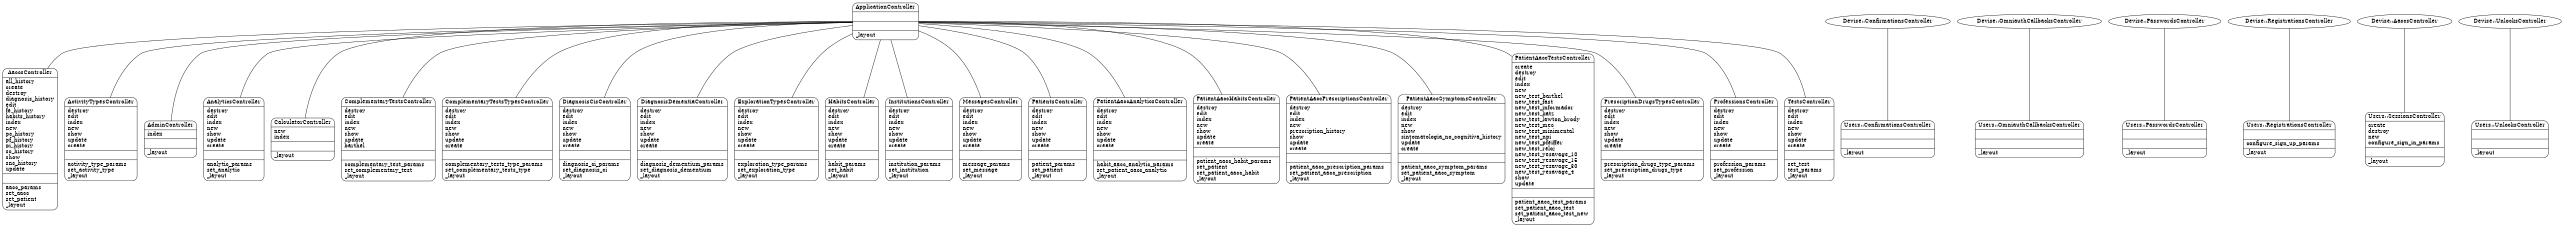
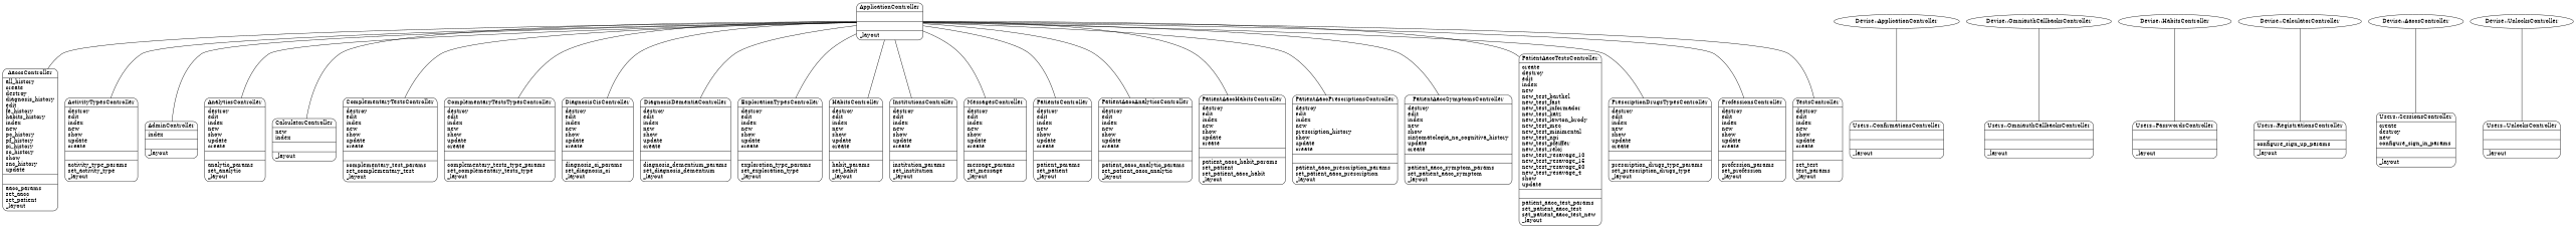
  digraph {
    bgcolor=white
    splines=true
    node [shape=Mrecord]
    edge [arrowhead=none arrowtail=onormal]
    n1 [label="{AaccsController|all_history\lcreate\ldestroy\ldiagnosis_history\ledit\lfe_history\lhabits_history\lindex\lnew\lpc_history\lpf_history\lpi_history\lsc_history\lshow\lsnc_history\lupdate\l|\l|aacc_params\lset_aacc\lset_patient\l_layout\l}"]
    n2 [label="{ActivityTypesController|destroy\ledit\lindex\lnew\lshow\lupdate\lcreate\l|\l|activity_type_params\lset_activity_type\l_layout\l}"]
    n3 [label="{AdminController|index\l|\l|_layout\l}"]
    n4 [label="{AnalyticsController|destroy\ledit\lindex\lnew\lshow\lupdate\lcreate\l|\l|analytic_params\lset_analytic\l_layout\l}"]
    n5 [label="{ApplicationController|\l|\l|_layout\l}"]
    n6 [label="{CalculatorController|new\lindex\l|\l|_layout\l}"]
-   n7 [label="{ComplementaryTestsController|destroy\ledit\lindex\lnew\lshow\lupdate\lbarthel\l|\l|complementary_test_params\lset_complementary_test\l_layout\l}"]
+   n7 [label="{ComplementaryTestsController|destroy\ledit\lindex\lnew\lshow\lupdate\lcreate\l|\l|complementary_test_params\lset_complementary_test\l_layout\l}"]
    n8 [label="{ComplementaryTestsTypesController|destroy\ledit\lindex\lnew\lshow\lupdate\lcreate\l|\l|complementary_tests_type_params\lset_complementary_tests_type\l_layout\l}"]
    n9 [label="{DiagnosisCisController|destroy\ledit\lindex\lnew\lshow\lupdate\lcreate\l|\l|diagnosis_ci_params\lset_diagnosis_ci\l_layout\l}"]
    n10 [label="{DiagnosisDementiaController|destroy\ledit\lindex\lnew\lshow\lupdate\lcreate\l|\l|diagnosis_dementium_params\lset_diagnosis_dementium\l_layout\l}"]
    n11 [label="{ExplorationTypesController|destroy\ledit\lindex\lnew\lshow\lupdate\lcreate\l|\l|exploration_type_params\lset_exploration_type\l_layout\l}"]
    n12 [label="{HabitsController|destroy\ledit\lindex\lnew\lshow\lupdate\lcreate\l|\l|habit_params\lset_habit\l_layout\l}"]
    n13 [label="{InstitutionsController|destroy\ledit\lindex\lnew\lshow\lupdate\lcreate\l|\l|institution_params\lset_institution\l_layout\l}"]
    n14 [label="{MessagesController|destroy\ledit\lindex\lnew\lshow\lupdate\lcreate\l|\l|message_params\lset_message\l_layout\l}"]
    n15 [label="{PatientsController|destroy\ledit\lindex\lnew\lshow\lupdate\lcreate\l|\l|patient_params\lset_patient\l_layout\l}"]
-   n16 [label="{PatientAaccAnalyticsController|destroy\ledit\lindex\lnew\lshow\lupdate\lcreate\l|\l|habit_aacc_analytic_params\lset_patient_aacc_analytic\l_layout\l}"]
+   n16 [label="{PatientAaccAnalyticsController|destroy\ledit\lindex\lnew\lshow\lupdate\lcreate\l|\l|patient_aacc_analytic_params\lset_patient_aacc_analytic\l_layout\l}"]
    n17 [label="{PatientAaccHabitsController|destroy\ledit\lindex\lnew\lshow\lupdate\lcreate\l|\l|patient_aacc_habit_params\lset_patient\lset_patient_aacc_habit\l_layout\l}"]
    n18 [label="{PatientAaccPrescriptionsController|destroy\ledit\lindex\lnew\lprescription_history\lshow\lupdate\lcreate\l|\l|patient_aacc_prescription_params\lset_patient_aacc_prescription\l_layout\l}"]
    n19 [label="{PatientAaccSymptomsController|destroy\ledit\lindex\lnew\lshow\lsintomatologia_no_cognitiva_history\lupdate\lcreate\l|\l|patient_aacc_symptom_params\lset_patient_aacc_symptom\l_layout\l}"]
    n20 [label="{PatientAaccTestsController|create\ldestroy\ledit\lindex\lnew\lnew_test_barthel\lnew_test_fast\lnew_test_informador\lnew_test_katz\lnew_test_lawton_brody\lnew_test_mec\lnew_test_minimental\lnew_test_npi\lnew_test_pfeiffer\lnew_test_reloj\lnew_test_yesavage_10\lnew_test_yesavage_15\lnew_test_yesavage_30\lnew_test_yesavage_4\lshow\lupdate\l|\l|patient_aacc_test_params\lset_patient_aacc_test\lset_patient_aacc_test_new\l_layout\l}"]
    n21 [label="{PrescriptionDrugsTypesController|destroy\ledit\lindex\lnew\lshow\lupdate\lcreate\l|\l|prescription_drugs_type_params\lset_prescription_drugs_type\l_layout\l}"]
    n22 [label="{ProfessionsController|destroy\ledit\lindex\lnew\lshow\lupdate\lcreate\l|\l|profession_params\lset_profession\l_layout\l}"]
    n23 [label="{TestsController|destroy\ledit\lindex\lnew\lshow\lupdate\lcreate\l|\l|set_test\ltest_params\l_layout\l}"]
    n24 [label="{Users::ConfirmationsController|\l|\l|_layout\l}"]
    n25 [label="{Users::OmniauthCallbacksController|\l|\l|_layout\l}"]
    n26 [label="{Users::PasswordsController|\l|\l|_layout\l}"]
    n27 [label="{Users::RegistrationsController|\l|configure_sign_up_params\l|_layout\l}"]
    n28 [label="{Users::SessionsController|create\ldestroy\lnew\lconfigure_sign_in_params\l|\l|_layout\l}"]
    n29 [label="{Users::UnlocksController|\l|\l|_layout\l}"]
-   "Devise::ConfirmationsController" [shape=""]
+   "Devise::ConfirmationsController" [label="Devise::ApplicationController" shape=""]
    "Devise::OmniauthCallbacksController" [shape=""]
-   "Devise::PasswordsController" [shape=""]
-   "Devise::RegistrationsController" [shape=""]
+   "Devise::PasswordsController" [label="Devise::HabitsController" shape=""]
+   "Devise::RegistrationsController" [label="Devise::CalculatorController" shape=""]
    n34 [label="Devise::AaccsController" shape=""]
    "Devise::UnlocksController" [shape=""]
    n5 -> n1
    n5 -> n2
    n5 -> n3
    n5 -> n4
    n5 -> n6
    n5 -> n7
    n5 -> n8
    n5 -> n9
    n5 -> n10
    n5 -> n11
    n5 -> n12
    n5 -> n13
    n5 -> n14
    n5 -> n15
    n5 -> n16
    n5 -> n17
    n5 -> n18
    n5 -> n19
    n5 -> n20
    n5 -> n21
    n5 -> n22
    n5 -> n23
    "Devise::ConfirmationsController" -> n24
    "Devise::OmniauthCallbacksController" -> n25
    "Devise::PasswordsController" -> n26
    "Devise::RegistrationsController" -> n27
    n34 -> n28
    "Devise::UnlocksController" -> n29
  }
